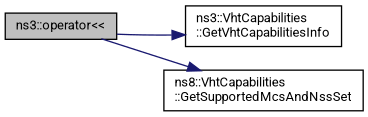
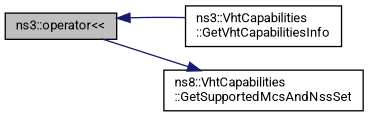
  digraph {
    fontname=Roboto
    rankdir=LR
    node [color=black fillcolor=white fontname=Roboto fontsize=10 shape=record style=filled]
    edge [color=midnightblue fontname=Roboto fontsize=10 labelfontname=Helvetica labelfontsize=10 style=solid]
    n1 [fillcolor=grey75 fontcolor=black height=0.2 label="ns3::operator\<\<" width=0.4]
    n2 [height=0.2 label="ns3::VhtCapabilities\l::GetVhtCapabilitiesInfo" width=0.4]
    n3 [height=0.2 label="ns8::VhtCapabilities\l::GetSupportedMcsAndNssSet" width=0.4]
-   n1 -> n2
+   n2 -> n1
    n1 -> n3
  }
